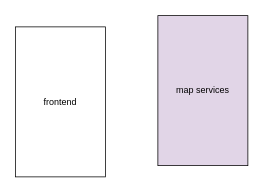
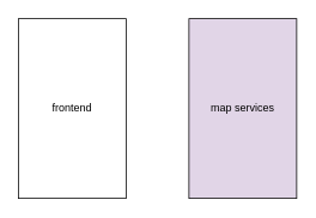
  <mxCell id="0" />
  <mxCell id="1" parent="0" />
- <mxCell id="2" value="frontend" style="rounded=0;whiteSpace=wrap;html=1;" vertex="1" parent="1"><mxGeometry x="20" y="35" width="120" height="200" as="geometry" /></mxCell>
+ <mxCell id="2" value="frontend" style="rounded=0;whiteSpace=wrap;html=1;" vertex="1" parent="1"><mxGeometry x="20" y="20" width="120" height="200" as="geometry" /></mxCell>
  <mxCell id="3" value="map services" style="rounded=0;whiteSpace=wrap;html=1;fillColor=#e1d5e7;" vertex="1" parent="1"><mxGeometry x="210" y="20" width="120" height="200" as="geometry" /></mxCell>
